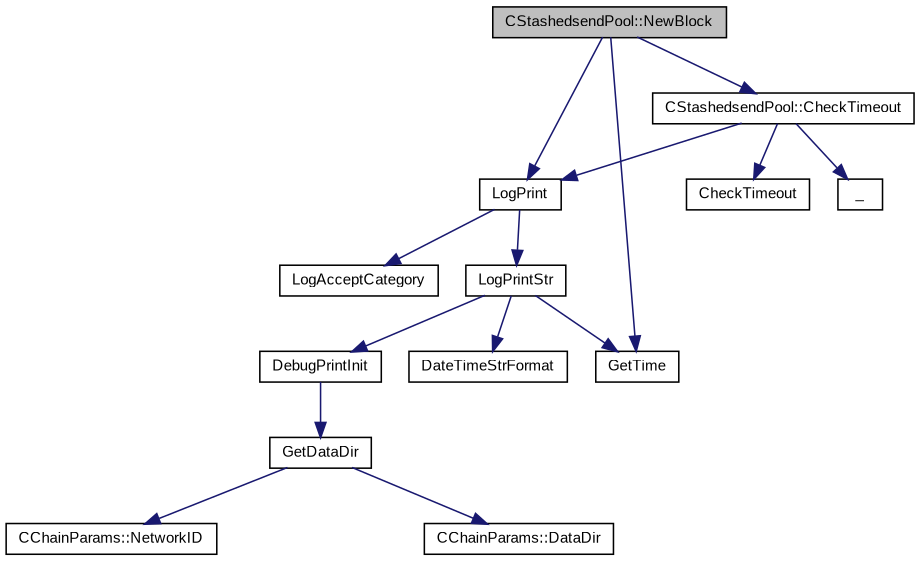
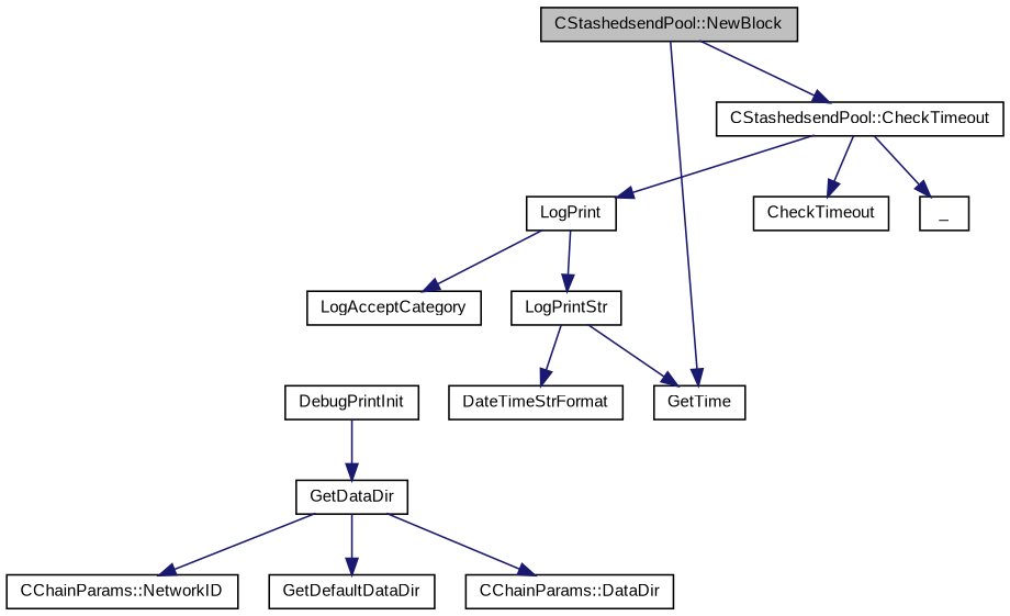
  digraph {
    fontname="Liberation Sans"
    rankdir=TB
    node [color=black fillcolor=white fontname="Liberation Sans" fontsize=10 shape=record style=filled]
    edge [color=midnightblue fontname="Liberation Sans" fontsize=10 labelfontname=Helvetica labelfontsize=10 style=solid]
    n1 [fillcolor=grey75 fontcolor=black height=0.2 label="CStashedsendPool::NewBlock" width=0.4]
    n2 [height=0.2 label=LogPrint width=0.4]
    n3 [height=0.2 label=GetTime width=0.4]
    n4 [height=0.2 label="CStashedsendPool::CheckTimeout" width=0.4]
    n5 [height=0.2 label=LogAcceptCategory width=0.4]
    n6 [height=0.2 label=LogPrintStr width=0.4]
    n7 [height=0.2 label=CheckTimeout width=0.4]
    n8 [height=0.2 label=_ width=0.4]
    n9 [height=0.2 label=DebugPrintInit width=0.4]
    n10 [height=0.2 label=DateTimeStrFormat width=0.4]
    n11 [height=0.2 label=GetDataDir width=0.4]
    n12 [height=0.2 label="CChainParams::NetworkID" width=0.4]
+   n13 [height=0.2 label=GetDefaultDataDir width=0.4]
    n14 [height=0.2 label="CChainParams::DataDir" width=0.4]
-   n1 -> n2
    n1 -> n3
    n1 -> n4
    n2 -> n5
    n2 -> n6
    n4 -> n2
    n4 -> n7
    n4 -> n8
    n6 -> n3
-   n6 -> n9
    n6 -> n10
    n9 -> n11
    n11 -> n12
+   n11 -> n13
    n11 -> n14
  }
